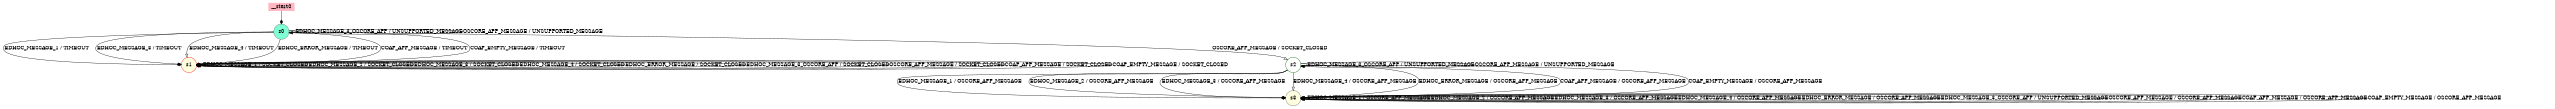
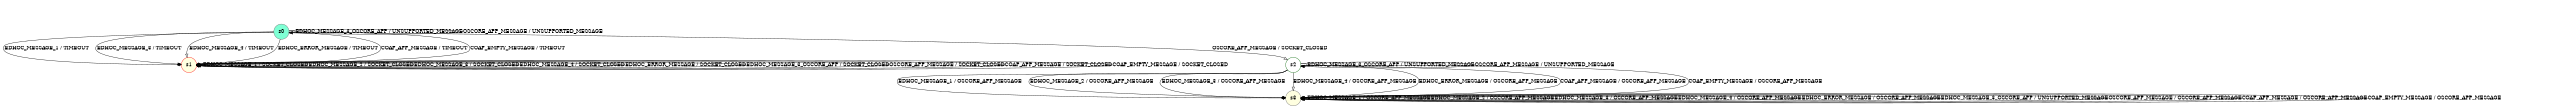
  digraph {
    node [color=gray40 fillcolor=lightyellow shape=circle style=filled]
    edge [arrowhead=diamond]
    n1 [fillcolor=aquamarine label=s0]
    n2 [color=red label=s1]
    n3 [color=darkgreen fillcolor=white label=s2]
    n4 [label=s3]
-   __start0 [color=red fillcolor=lightpink height=0 shape=none width=0]
    n1 -> n1 [arrowhead=normal label="EDHOC_MESSAGE_3_OSCORE_APP / UNSUPPORTED_MESSAGE"]
    n1 -> n1 [arrowhead=onormal label="OSCORE_APP_MESSAGE / UNSUPPORTED_MESSAGE"]
    n1 -> n2 [label="EDHOC_MESSAGE_1 / TIMEOUT"]
    n1 -> n2 [arrowhead=normal label="EDHOC_MESSAGE_3 / TIMEOUT"]
    n1 -> n2 [arrowhead=onormal label="EDHOC_MESSAGE_4 / TIMEOUT"]
    n1 -> n2 [label="EDHOC_ERROR_MESSAGE / TIMEOUT"]
    n1 -> n2 [label="COAP_APP_MESSAGE / TIMEOUT"]
    n1 -> n2 [label="COAP_EMPTY_MESSAGE / TIMEOUT"]
    n1 -> n3 [arrowhead=onormal label="OSCORE_APP_MESSAGE / SOCKET_CLOSED"]
    n2 -> n2 [arrowhead=onormal label="EDHOC_MESSAGE_1 / SOCKET_CLOSED"]
    n2 -> n2 [label="EDHOC_MESSAGE_2 / SOCKET_CLOSED"]
    n2 -> n2 [label="EDHOC_MESSAGE_3 / SOCKET_CLOSED"]
    n2 -> n2 [arrowhead=normal label="EDHOC_MESSAGE_4 / SOCKET_CLOSED"]
    n2 -> n2 [arrowhead=onormal label="EDHOC_ERROR_MESSAGE / SOCKET_CLOSED"]
    n2 -> n2 [label="EDHOC_MESSAGE_3_OSCORE_APP / SOCKET_CLOSED"]
    n2 -> n2 [arrowhead=onormal label="OSCORE_APP_MESSAGE / SOCKET_CLOSED"]
    n2 -> n2 [label="COAP_APP_MESSAGE / SOCKET_CLOSED"]
    n2 -> n2 [arrowhead=normal label="COAP_EMPTY_MESSAGE / SOCKET_CLOSED"]
    n3 -> n3 [arrowhead=normal label="EDHOC_MESSAGE_3_OSCORE_APP / UNSUPPORTED_MESSAGE"]
    n3 -> n3 [arrowhead=normal label="OSCORE_APP_MESSAGE / UNSUPPORTED_MESSAGE"]
    n3 -> n4 [label="EDHOC_MESSAGE_1 / OSCORE_APP_MESSAGE"]
    n3 -> n4 [arrowhead=normal label="EDHOC_MESSAGE_2 / OSCORE_APP_MESSAGE"]
    n3 -> n4 [label="EDHOC_MESSAGE_3 / OSCORE_APP_MESSAGE"]
    n3 -> n4 [arrowhead=onormal label="EDHOC_MESSAGE_4 / OSCORE_APP_MESSAGE"]
    n3 -> n4 [label="EDHOC_ERROR_MESSAGE / OSCORE_APP_MESSAGE"]
    n3 -> n4 [arrowhead=normal label="COAP_APP_MESSAGE / OSCORE_APP_MESSAGE"]
    n3 -> n4 [arrowhead=normal label="COAP_EMPTY_MESSAGE / OSCORE_APP_MESSAGE"]
    n4 -> n4 [arrowhead=onormal label="EDHOC_MESSAGE_1 / OSCORE_APP_MESSAGE"]
    n4 -> n4 [arrowhead=onormal label="EDHOC_MESSAGE_2 / OSCORE_APP_MESSAGE"]
    n4 -> n4 [arrowhead=onormal label="EDHOC_MESSAGE_3 / OSCORE_APP_MESSAGE"]
    n4 -> n4 [arrowhead=normal label="EDHOC_MESSAGE_4 / OSCORE_APP_MESSAGE"]
    n4 -> n4 [label="EDHOC_ERROR_MESSAGE / OSCORE_APP_MESSAGE"]
    n4 -> n4 [arrowhead=onormal label="EDHOC_MESSAGE_3_OSCORE_APP / UNSUPPORTED_MESSAGE"]
    n4 -> n4 [label="OSCORE_APP_MESSAGE / OSCORE_APP_MESSAGE"]
    n4 -> n4 [arrowhead=normal label="COAP_APP_MESSAGE / OSCORE_APP_MESSAGE"]
    n4 -> n4 [arrowhead=normal label="COAP_EMPTY_MESSAGE / OSCORE_APP_MESSAGE"]
-   __start0 -> n1
  }
